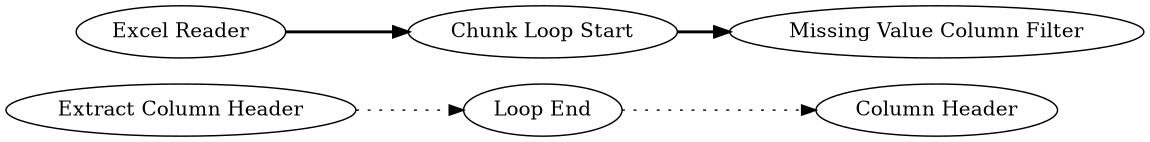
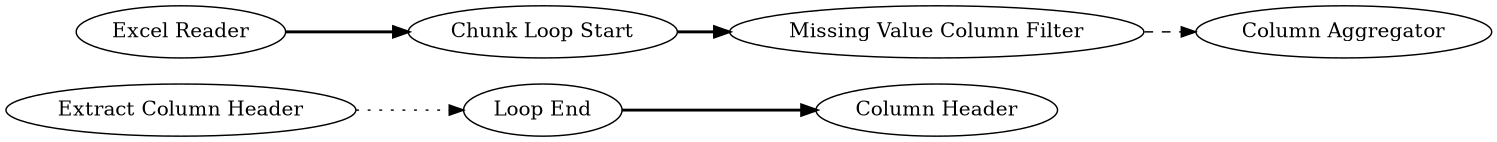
  digraph {
    rankdir=LR
    edge [style=dotted]
    n1 [label="Loop End"]
    n2 [label="Column Header"]
    n3 [label="Extract Column Header"]
    n4 [label="Chunk Loop Start"]
    n5 [label="Missing Value Column Filter"]
+   n6 [label="Column Aggregator"]
    n7 [label="Excel Reader"]
-   n1 -> n2
+   n1 -> n2 [style=bold]
    n3 -> n1
    n4 -> n5 [style=bold]
+   n5 -> n6 [style=dashed]
    n7 -> n4 [style=bold]
  }
